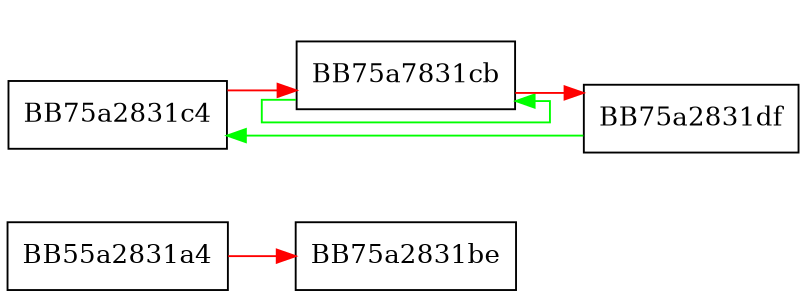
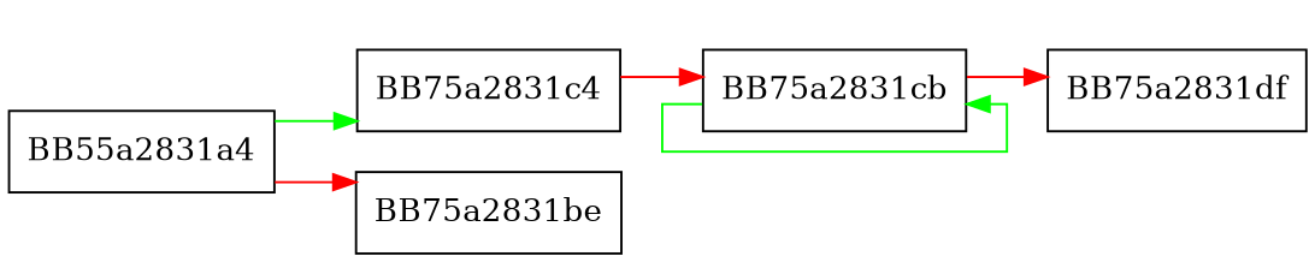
  digraph {
    rankdir=LR
    splines=ortho
    node [shape=box]
    edge [color=red]
    n1 [label=BB55a2831a4]
    BB75a2831c4
    BB75a2831be
-   BB75a2831cb [label=BB75a7831cb]
+   BB75a2831cb
    BB75a2831df
-   BB75a2831df -> BB75a2831c4 [color=green]
+   n1 -> BB75a2831c4 [color=green]
    n1 -> BB75a2831be
    BB75a2831c4 -> BB75a2831cb
    BB75a2831cb -> BB75a2831cb [color=green]
    BB75a2831cb -> BB75a2831df
  }
